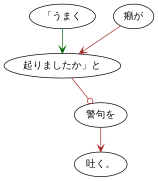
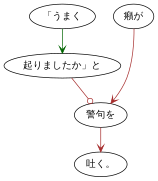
  digraph {
    edge [arrowhead=vee color=brown]
    n1 [label="「うまく"]
    n2 [label="起りましたか」と"]
    n3 [label="警句を"]
    n4 [label="癪が"]
    n5 [label="吐く。"]
    n1 -> n2 [color=darkgreen]
    n2 -> n3 [arrowhead=odot]
    n3 -> n5
-   n4 -> n2
+   n4 -> n3
  }
